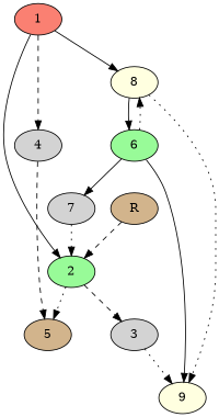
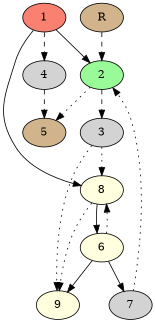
  digraph {
    node [fillcolor=lightgrey style=filled]
    edge [style=dotted]
    1 [fillcolor=salmon]
    2 [fillcolor=palegreen]
    4
    8 [fillcolor=lightyellow]
    3
    5 [fillcolor=tan]
-   6 [fillcolor=palegreen]
+   6 [fillcolor=lightyellow]
    9 [fillcolor=lightyellow]
    7
    R [fillcolor=tan]
    1 -> 2 [style=solid]
    1 -> 4 [style=dashed]
    1 -> 8 [style=solid]
    2 -> 3 [style=dashed]
    2 -> 5
    4 -> 5 [style=dashed]
    8 -> 6 [style=solid]
    8 -> 9
+   3 -> 8
    3 -> 9
    6 -> 8
    6 -> 9 [style=solid]
    6 -> 7 [style=solid]
    7 -> 2
    R -> 2 [style=dashed]
  }
